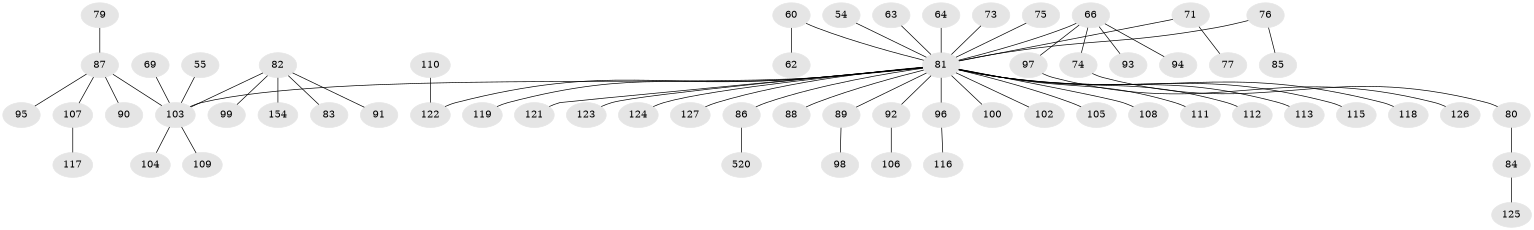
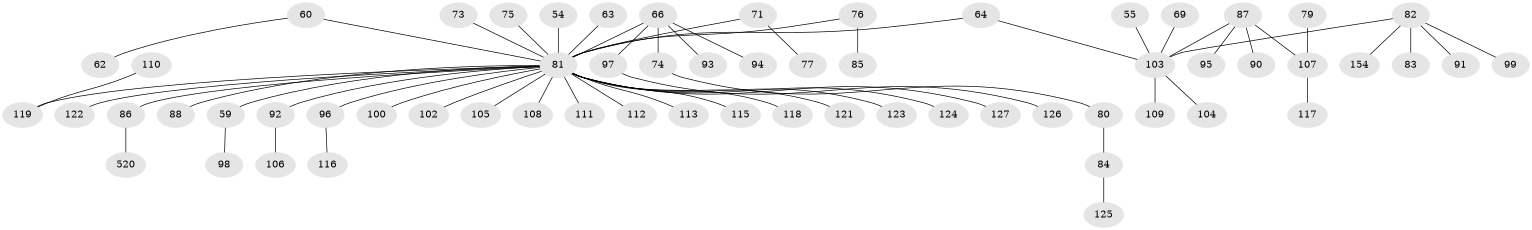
  graph {
    node [color=gray90 style=filled]
    81 [super="+70+78+43+47+51+39+52+59+53"]
    103 [super="+10+61+40"]
    86
    88
-   89
+   89 [label=59]
    92
    96
    100
    102
    105
    108
    111
    112
    113
    115
    118
    119
    121
    123
    124
    127
    122
    54
    104
    109
    55
    60
    62
    63
    64
    66 [super="+42+45"]
    74 [super="+56"]
    93
    94
    97 [super="+67"]
    80 [super="+72"]
    126
    69
    71
    77
    73
    84
    75
    76 [super="+44"]
    85
    87 [super="+68"]
    90
    95
    107
    79
    125
    n52 [label=520]
    98
    106
    116
    110
    82 [super="+65"]
    83
    91
    99
    n61 [label=154]
    117
-   81 -- 103
+   64 -- 103
    81 -- 86
    81 -- 88
    81 -- 89
    81 -- 92
    81 -- 96
    81 -- 100
    81 -- 102
    81 -- 105
    81 -- 108
    81 -- 111
    81 -- 112
    81 -- 113
    81 -- 115
    81 -- 118
    81 -- 119
    81 -- 121
    81 -- 123
    81 -- 124
    81 -- 127
    81 -- 122
    103 -- 104
    103 -- 109
    86 -- n52
    89 -- 98
    92 -- 106
    96 -- 116
    54 -- 81
    55 -- 103
    60 -- 81
    60 -- 62
    63 -- 81
    64 -- 81
    66 -- 81
    66 -- 74
    66 -- 93
    66 -- 94
    66 -- 97
    74 -- 80
    97 -- 126
    80 -- 84
    69 -- 103
    71 -- 81
    71 -- 77
    73 -- 81
    84 -- 125
    75 -- 81
    76 -- 81
    76 -- 85
    87 -- 103
    87 -- 90
    87 -- 95
    87 -- 107
    107 -- 117
-   79 -- 87
-   110 -- 122
+   79 -- 107
+   110 -- 119
    82 -- 103
    82 -- 83
    82 -- 91
    82 -- 99
    82 -- n61
  }
